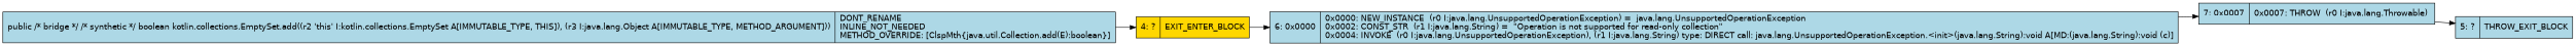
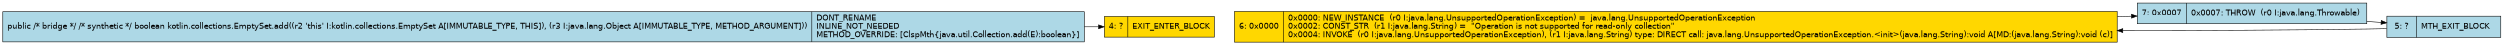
  digraph {
    fontname="DejaVu Sans"
    rankdir=LR
    node [fillcolor=lightblue fontname="DejaVu Sans" shape=record style=filled]
    edge [fontname="DejaVu Sans"]
    n1 [fillcolor=gold label="{4\:\ ?|EXIT_ENTER_BLOCK\l}"]
-   n2 [label="{6\:\ 0x0000|0x0000: NEW_INSTANCE  (r0 I:java.lang.UnsupportedOperationException) =  java.lang.UnsupportedOperationException \l0x0002: CONST_STR  (r1 I:java.lang.String) =  \"Operation is not supported for read\-only collection\" \l0x0004: INVOKE  (r0 I:java.lang.UnsupportedOperationException), (r1 I:java.lang.String) type: DIRECT call: java.lang.UnsupportedOperationException.\<init\>(java.lang.String):void A[MD:(java.lang.String):void (c)]\l}"]
+   n2 [fillcolor=gold label="{6\:\ 0x0000|0x0000: NEW_INSTANCE  (r0 I:java.lang.UnsupportedOperationException) =  java.lang.UnsupportedOperationException \l0x0002: CONST_STR  (r1 I:java.lang.String) =  \"Operation is not supported for read\-only collection\" \l0x0004: INVOKE  (r0 I:java.lang.UnsupportedOperationException), (r1 I:java.lang.String) type: DIRECT call: java.lang.UnsupportedOperationException.\<init\>(java.lang.String):void A[MD:(java.lang.String):void (c)]\l}"]
    n3 [label="{7\:\ 0x0007|0x0007: THROW  (r0 I:java.lang.Throwable) \l}"]
-   n4 [label="{5\:\ ?|THROW_EXIT_BLOCK\l}"]
+   n4 [label="{5\:\ ?|MTH_EXIT_BLOCK\l}"]
    n5 [label="{public \/* bridge *\/ \/* synthetic *\/ boolean kotlin.collections.EmptySet.add((r2 'this' I:kotlin.collections.EmptySet A[IMMUTABLE_TYPE, THIS]), (r3 I:java.lang.Object A[IMMUTABLE_TYPE, METHOD_ARGUMENT]))  | DONT_RENAME\lINLINE_NOT_NEEDED\lMETHOD_OVERRIDE: [ClspMth\{java.util.Collection.add(E):boolean\}]\l}"]
-   n1 -> n2
+   n4 -> n2
    n2 -> n3
    n3 -> n4
    n5 -> n1
  }
